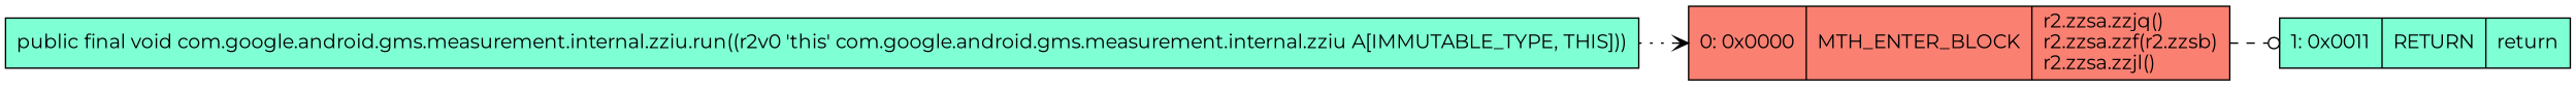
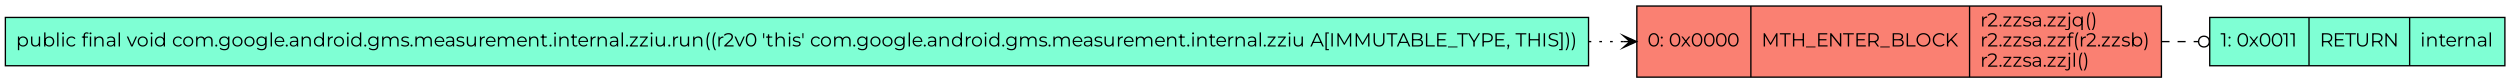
  digraph {
    rankdir=LR
    fontname=Montserrat
    node [shape=record style=filled fillcolor=aquamarine fontname=Montserrat]
    edge [fontname=Montserrat]
    n1 [label="{0\:\ 0x0000|MTH_ENTER_BLOCK\l|r2.zzsa.zzjq()\lr2.zzsa.zzf(r2.zzsb)\lr2.zzsa.zzjl()\l}" fillcolor=salmon]
-   n2 [label="{1\:\ 0x0011|RETURN\l|return\l}"]
+   n2 [label="{1\:\ 0x0011|RETURN\l|internal\l}"]
    n3 [label="{public final void com.google.android.gms.measurement.internal.zziu.run((r2v0 'this' com.google.android.gms.measurement.internal.zziu A[IMMUTABLE_TYPE, THIS])) }"]
    n1 -> n2 [style=dashed arrowhead=odot]
    n3 -> n1 [style=dotted arrowhead=vee]
  }
